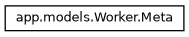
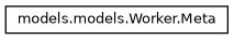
  digraph {
    rankdir=LR
-   n1 [color=black fillcolor=white fontname=Helvetica fontsize=10 height=0.2 label="app.models.Worker.Meta" shape=record style=filled width=0.4]
+   n1 [color=black fillcolor=white fontname=Helvetica fontsize=10 height=0.2 label="models.models.Worker.Meta" shape=record style=filled width=0.4]
  }
